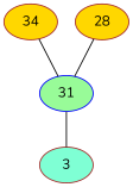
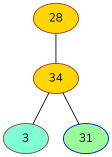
  strict graph {
    fontname=Nunito
    node [color=brown fillcolor=gold fontname=Nunito style=filled]
    edge [fontname=Nunito]
    n1 [label=34]
    n2 [fillcolor=aquamarine label=3]
    n3 [color=blue fillcolor=palegreen label=31]
    n4 [label=28]
-   n3 -- n2
+   n1 -- n2
    n1 -- n3
-   n4 -- n3
+   n4 -- n1
  }
